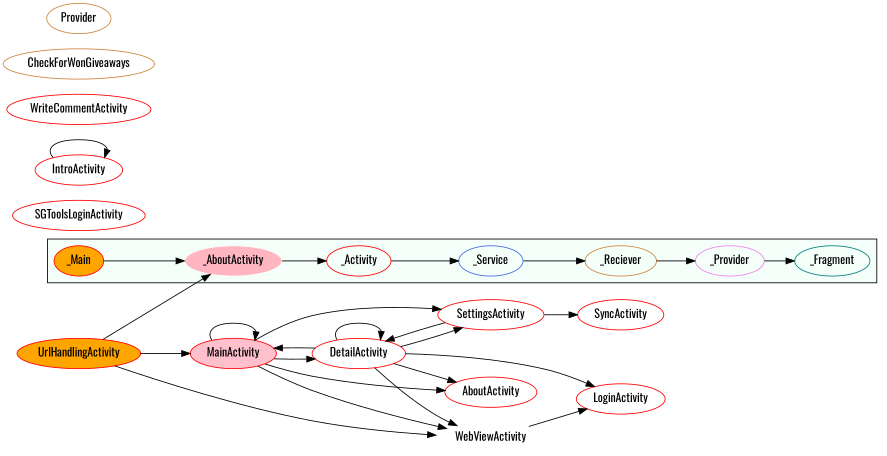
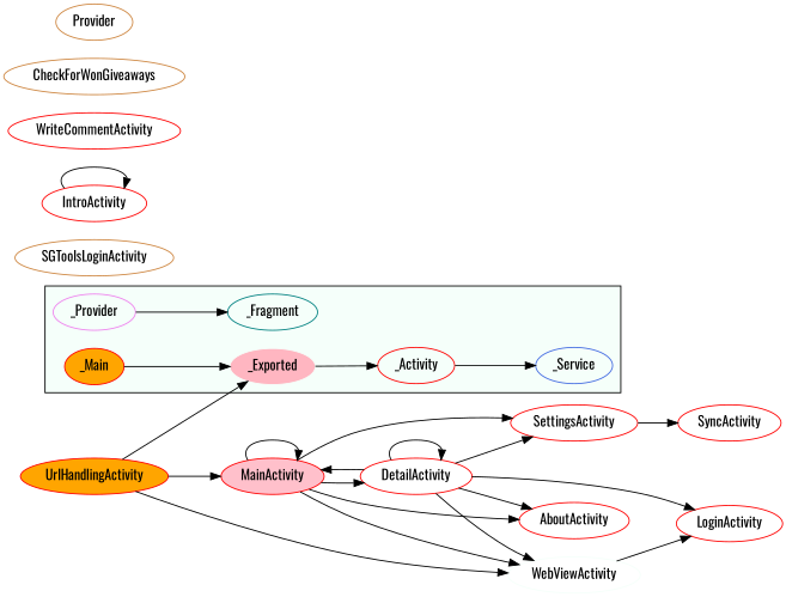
  digraph {
    fontname=Oswald
    rankdir=LR
    node [color=red fontname=Oswald]
    edge [fontname=Oswald]
    _Activity
    _Service [color=royalblue]
-   _Reciever [color=peru]
    _Provider [color=violet]
    _Fragment [color=teal]
    _Main [fillcolor=orange style=filled]
-   _Exported [color=mintcream fillcolor=lightpink style=filled label=_AboutActivity]
+   _Exported [color=mintcream fillcolor=lightpink style=filled]
    DetailActivity
    AboutActivity
    MainActivity [fillcolor=pink style=filled]
    LoginActivity
    WebViewActivity [color=mintcream]
    SettingsActivity
    SyncActivity
    UrlHandlingActivity [fillcolor=orange style=filled]
-   SGToolsLoginActivity
+   SGToolsLoginActivity [color=peru]
    IntroActivity
    WriteCommentActivity
    CheckForWonGiveaways [color=peru]
    n20 [color=peru label=Provider]
    subgraph cluster_1 {
      bgcolor=mintcream
      _Activity
      _Service
-     _Reciever
      _Provider
      _Fragment
      _Main
      _Exported
    }
    _Activity -> _Service
-   _Service -> _Reciever
-   _Reciever -> _Provider
    _Provider -> _Fragment
    _Main -> _Exported
    _Exported -> _Activity
    DetailActivity -> DetailActivity
    DetailActivity -> AboutActivity
    DetailActivity -> MainActivity
    DetailActivity -> LoginActivity
    DetailActivity -> WebViewActivity
    DetailActivity -> SettingsActivity
    MainActivity -> DetailActivity
    MainActivity -> AboutActivity
    MainActivity -> MainActivity
    MainActivity -> WebViewActivity
    MainActivity -> SettingsActivity
    WebViewActivity -> LoginActivity
-   SettingsActivity -> DetailActivity
    SettingsActivity -> SyncActivity
    UrlHandlingActivity -> _Exported
    UrlHandlingActivity -> MainActivity
    UrlHandlingActivity -> WebViewActivity
    IntroActivity -> IntroActivity
  }
